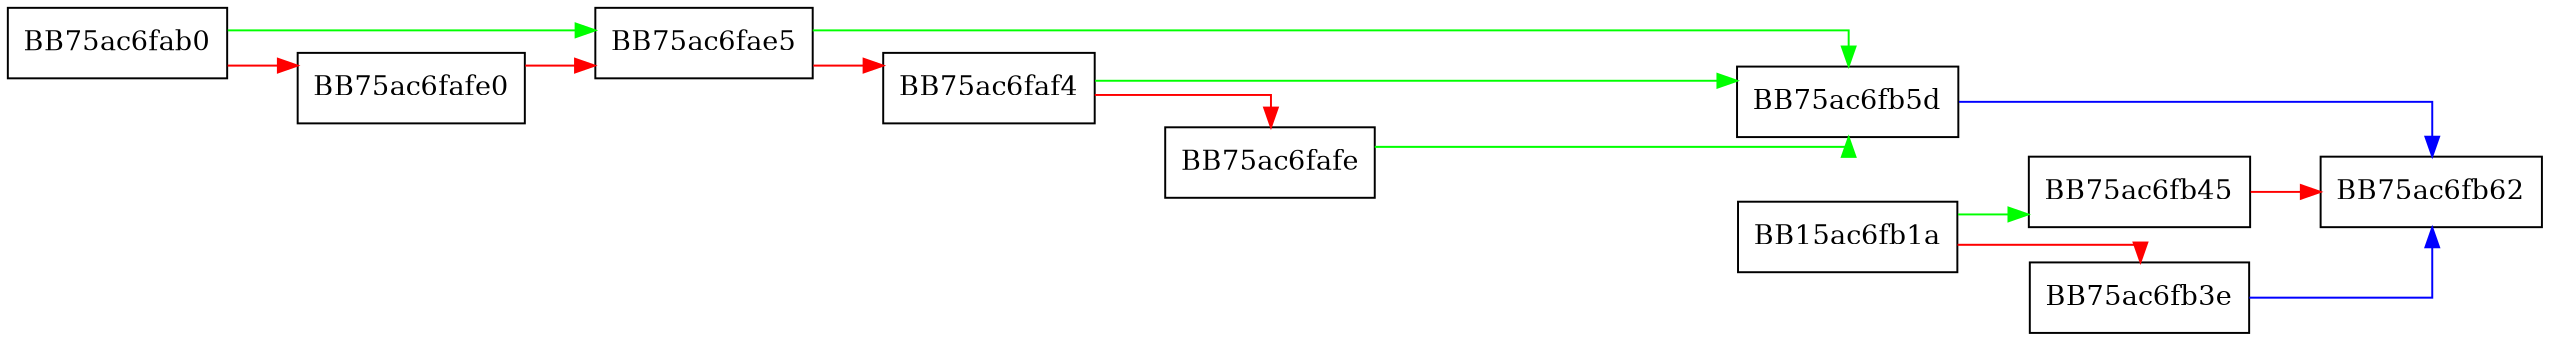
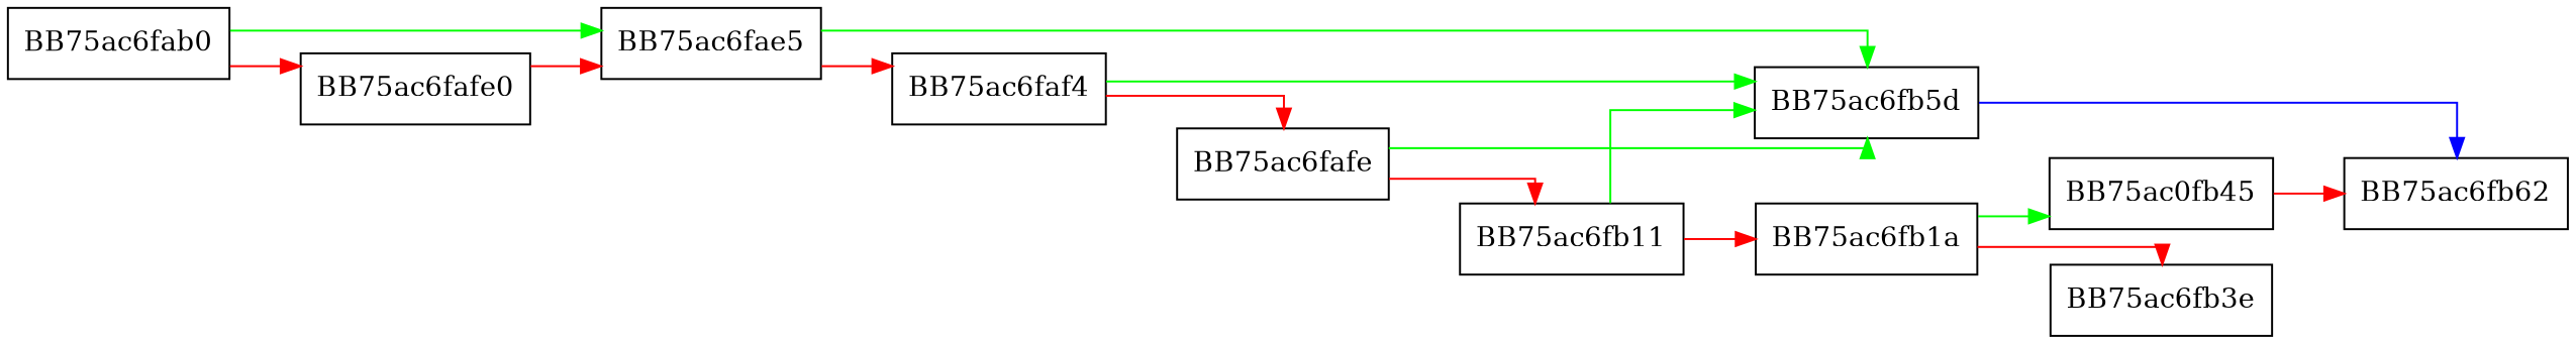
  digraph {
    fontname="DejaVu Serif"
    rankdir=LR
    splines=ortho
    node [fontname="DejaVu Serif" shape=box]
    edge [color=red fontname="DejaVu Serif"]
    BB75ac6fab0
    BB75ac6fae5
    n3 [label=BB75ac6fafe0]
    BB75ac6fb5d
    BB75ac6faf4
    BB75ac6fb62
    BB75ac6fafe
-   BB75ac6fb1a [label=BB15ac6fb1a]
-   BB75ac6fb45
+   BB75ac6fb11
+   BB75ac6fb1a
+   BB75ac6fb45 [label=BB75ac0fb45]
    BB75ac6fb3e
    BB75ac6fab0 -> BB75ac6fae5 [color=green]
    BB75ac6fab0 -> n3
    BB75ac6fae5 -> BB75ac6fb5d [color=green]
    BB75ac6fae5 -> BB75ac6faf4
    n3 -> BB75ac6fae5
    BB75ac6fb5d -> BB75ac6fb62 [color=blue]
    BB75ac6faf4 -> BB75ac6fb5d [color=green]
    BB75ac6faf4 -> BB75ac6fafe
    BB75ac6fafe -> BB75ac6fb5d [color=green]
+   BB75ac6fafe -> BB75ac6fb11
+   BB75ac6fb11 -> BB75ac6fb5d [color=green]
+   BB75ac6fb11 -> BB75ac6fb1a
    BB75ac6fb1a -> BB75ac6fb45 [color=green]
    BB75ac6fb1a -> BB75ac6fb3e
    BB75ac6fb45 -> BB75ac6fb62
-   BB75ac6fb3e -> BB75ac6fb62 [color=blue]
  }
